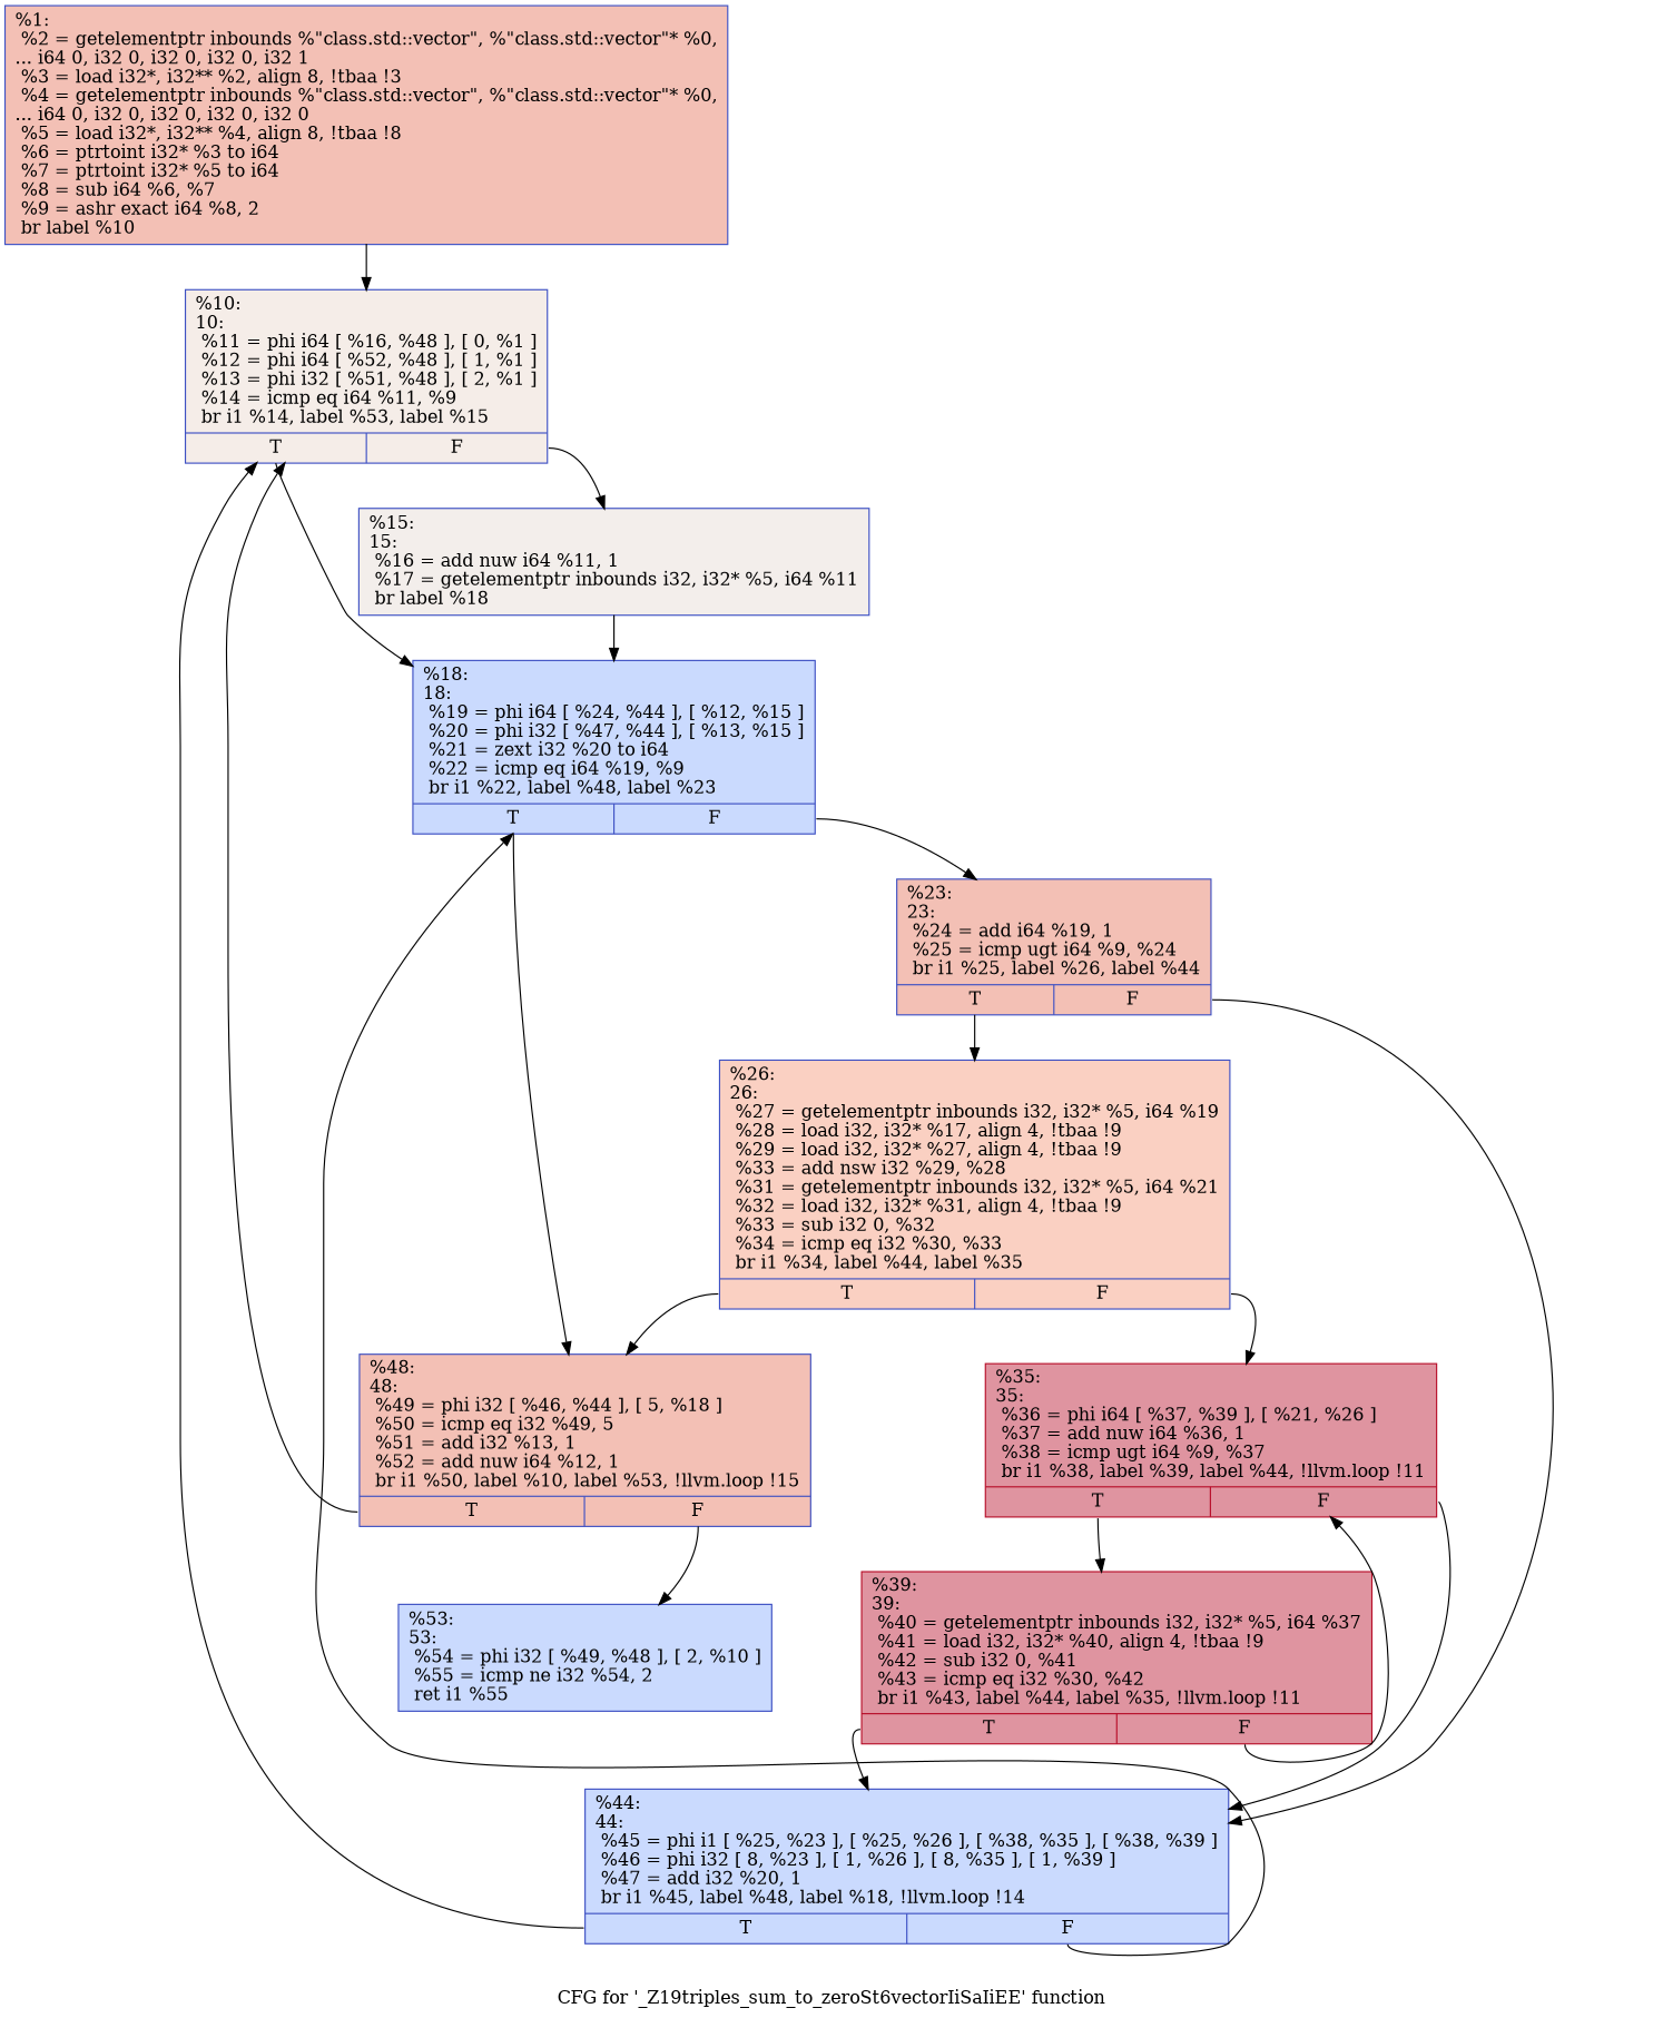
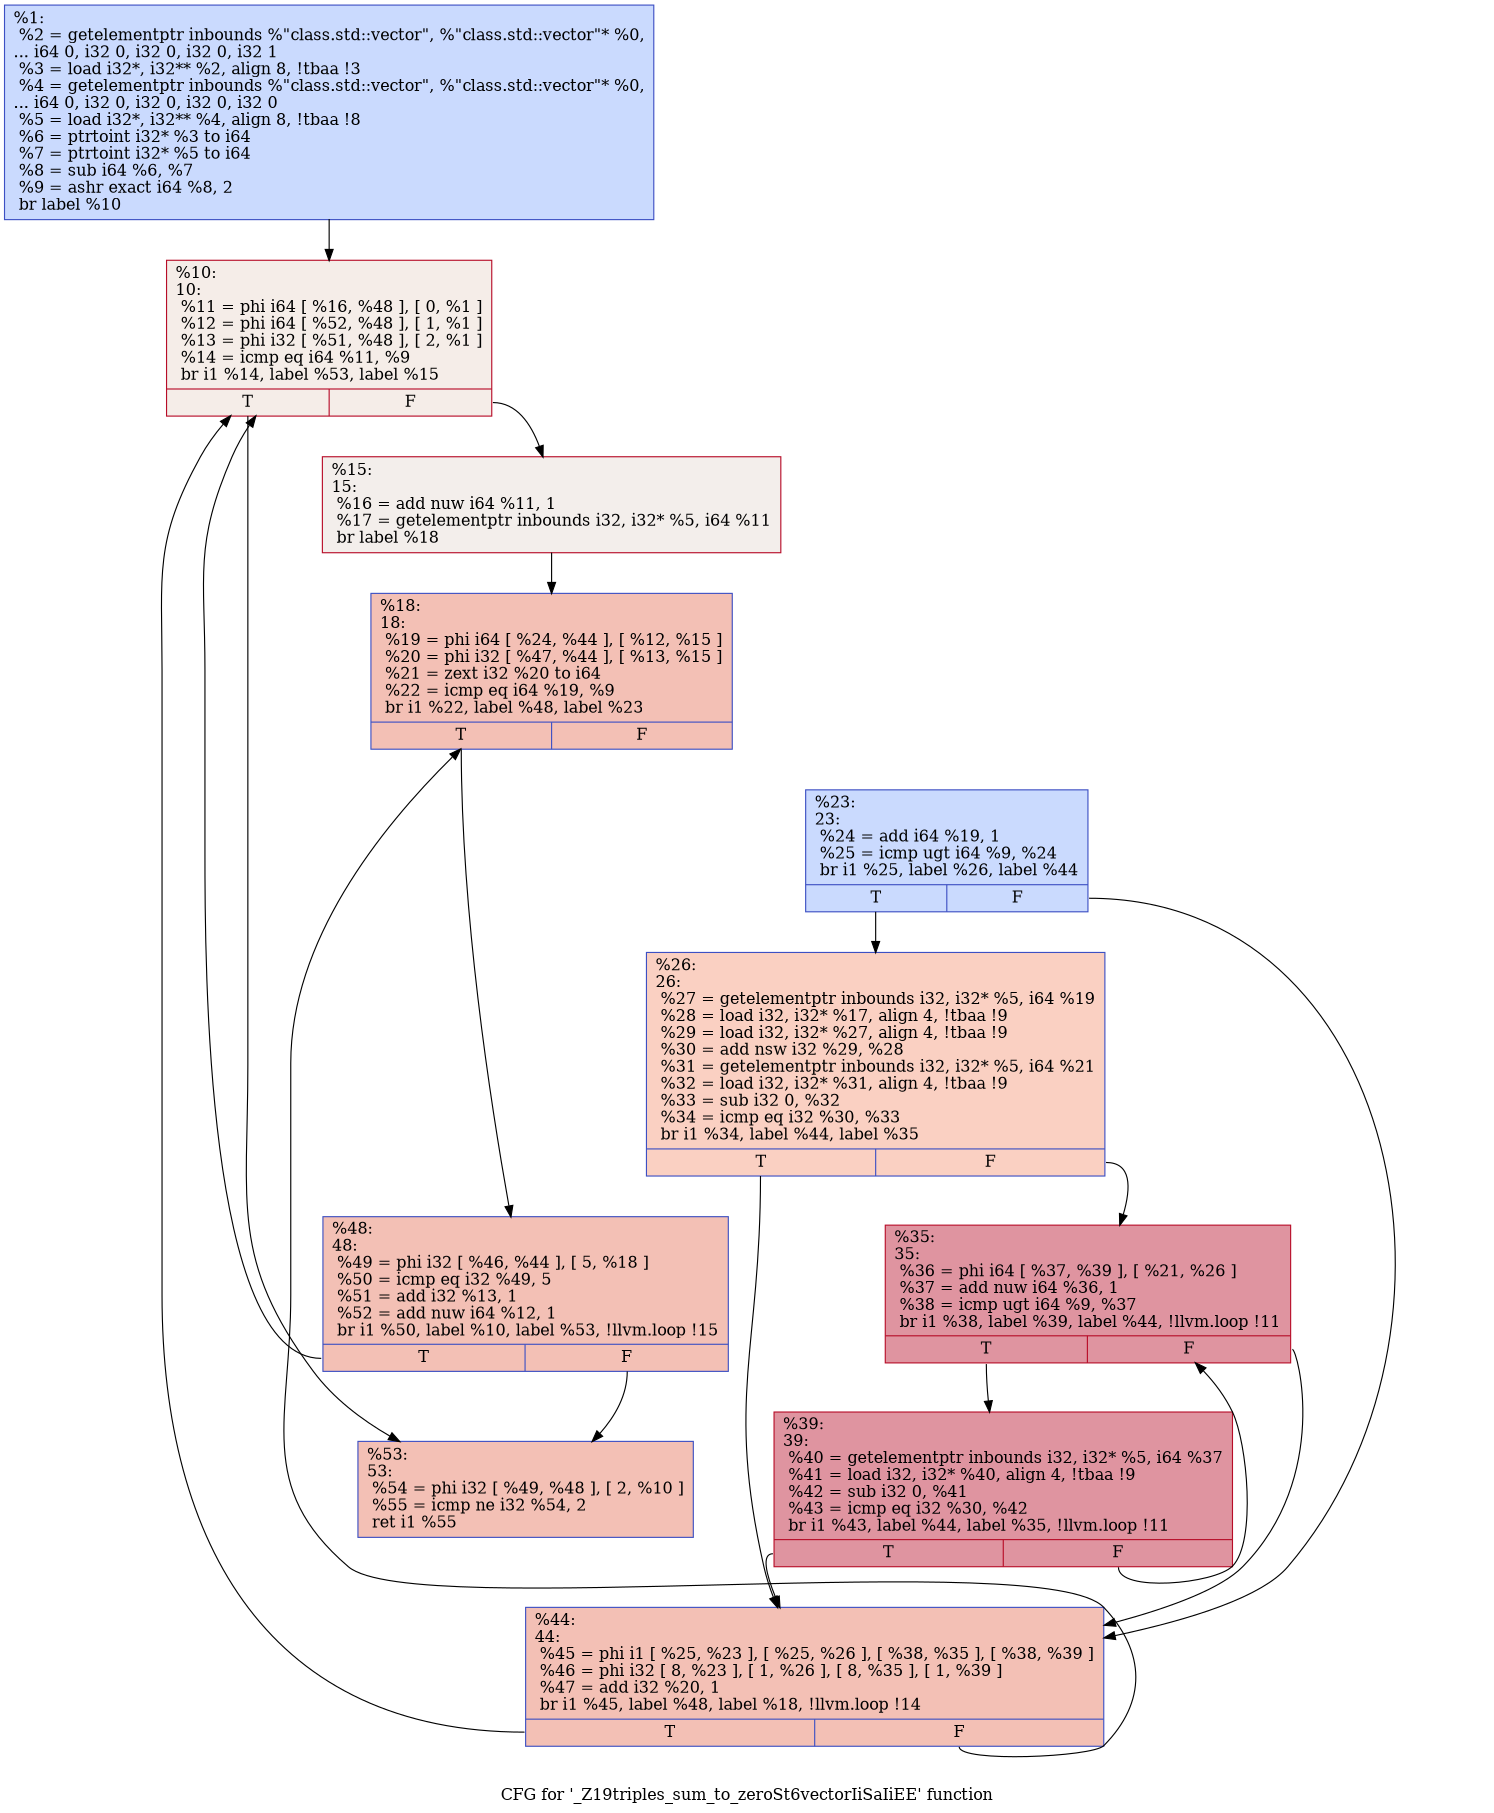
  digraph {
    label="CFG for '_Z19triples_sum_to_zeroSt6vectorIiSaIiEE' function"
    node [color="#3d50c3ff" fillcolor="#e5705870" shape=record style=filled]
    edge [tailport=s0]
-   n1 [label="{%1:\l  %2 = getelementptr inbounds %\"class.std::vector\", %\"class.std::vector\"* %0,\l... i64 0, i32 0, i32 0, i32 0, i32 1\l  %3 = load i32*, i32** %2, align 8, !tbaa !3\l  %4 = getelementptr inbounds %\"class.std::vector\", %\"class.std::vector\"* %0,\l... i64 0, i32 0, i32 0, i32 0, i32 0\l  %5 = load i32*, i32** %4, align 8, !tbaa !8\l  %6 = ptrtoint i32* %3 to i64\l  %7 = ptrtoint i32* %5 to i64\l  %8 = sub i64 %6, %7\l  %9 = ashr exact i64 %8, 2\l  br label %10\l}"]
-   n2 [fillcolor="#e8d6cc70" label="{%10:\l10:                                               \l  %11 = phi i64 [ %16, %48 ], [ 0, %1 ]\l  %12 = phi i64 [ %52, %48 ], [ 1, %1 ]\l  %13 = phi i32 [ %51, %48 ], [ 2, %1 ]\l  %14 = icmp eq i64 %11, %9\l  br i1 %14, label %53, label %15\l|{<s0>T|<s1>F}}"]
-   n3 [fillcolor="#88abfd70" label="{%53:\l53:                                               \l  %54 = phi i32 [ %49, %48 ], [ 2, %10 ]\l  %55 = icmp ne i32 %54, 2\l  ret i1 %55\l}"]
-   n4 [fillcolor="#e5d8d170" label="{%15:\l15:                                               \l  %16 = add nuw i64 %11, 1\l  %17 = getelementptr inbounds i32, i32* %5, i64 %11\l  br label %18\l}"]
-   n5 [fillcolor="#88abfd70" label="{%18:\l18:                                               \l  %19 = phi i64 [ %24, %44 ], [ %12, %15 ]\l  %20 = phi i32 [ %47, %44 ], [ %13, %15 ]\l  %21 = zext i32 %20 to i64\l  %22 = icmp eq i64 %19, %9\l  br i1 %22, label %48, label %23\l|{<s0>T|<s1>F}}"]
+   n1 [fillcolor="#88abfd70" label="{%1:\l  %2 = getelementptr inbounds %\"class.std::vector\", %\"class.std::vector\"* %0,\l... i64 0, i32 0, i32 0, i32 0, i32 1\l  %3 = load i32*, i32** %2, align 8, !tbaa !3\l  %4 = getelementptr inbounds %\"class.std::vector\", %\"class.std::vector\"* %0,\l... i64 0, i32 0, i32 0, i32 0, i32 0\l  %5 = load i32*, i32** %4, align 8, !tbaa !8\l  %6 = ptrtoint i32* %3 to i64\l  %7 = ptrtoint i32* %5 to i64\l  %8 = sub i64 %6, %7\l  %9 = ashr exact i64 %8, 2\l  br label %10\l}"]
+   n2 [color="#b70d28ff" fillcolor="#e8d6cc70" label="{%10:\l10:                                               \l  %11 = phi i64 [ %16, %48 ], [ 0, %1 ]\l  %12 = phi i64 [ %52, %48 ], [ 1, %1 ]\l  %13 = phi i32 [ %51, %48 ], [ 2, %1 ]\l  %14 = icmp eq i64 %11, %9\l  br i1 %14, label %53, label %15\l|{<s0>T|<s1>F}}"]
+   n3 [label="{%53:\l53:                                               \l  %54 = phi i32 [ %49, %48 ], [ 2, %10 ]\l  %55 = icmp ne i32 %54, 2\l  ret i1 %55\l}"]
+   n4 [color="#b70d28ff" fillcolor="#e5d8d170" label="{%15:\l15:                                               \l  %16 = add nuw i64 %11, 1\l  %17 = getelementptr inbounds i32, i32* %5, i64 %11\l  br label %18\l}"]
+   n5 [label="{%18:\l18:                                               \l  %19 = phi i64 [ %24, %44 ], [ %12, %15 ]\l  %20 = phi i32 [ %47, %44 ], [ %13, %15 ]\l  %21 = zext i32 %20 to i64\l  %22 = icmp eq i64 %19, %9\l  br i1 %22, label %48, label %23\l|{<s0>T|<s1>F}}"]
    n6 [label="{%48:\l48:                                               \l  %49 = phi i32 [ %46, %44 ], [ 5, %18 ]\l  %50 = icmp eq i32 %49, 5\l  %51 = add i32 %13, 1\l  %52 = add nuw i64 %12, 1\l  br i1 %50, label %10, label %53, !llvm.loop !15\l|{<s0>T|<s1>F}}"]
-   n7 [label="{%23:\l23:                                               \l  %24 = add i64 %19, 1\l  %25 = icmp ugt i64 %9, %24\l  br i1 %25, label %26, label %44\l|{<s0>T|<s1>F}}"]
-   n8 [fillcolor="#f3947570" label="{%26:\l26:                                               \l  %27 = getelementptr inbounds i32, i32* %5, i64 %19\l  %28 = load i32, i32* %17, align 4, !tbaa !9\l  %29 = load i32, i32* %27, align 4, !tbaa !9\l  %33 = add nsw i32 %29, %28\l  %31 = getelementptr inbounds i32, i32* %5, i64 %21\l  %32 = load i32, i32* %31, align 4, !tbaa !9\l  %33 = sub i32 0, %32\l  %34 = icmp eq i32 %30, %33\l  br i1 %34, label %44, label %35\l|{<s0>T|<s1>F}}"]
-   n9 [fillcolor="#88abfd70" label="{%44:\l44:                                               \l  %45 = phi i1 [ %25, %23 ], [ %25, %26 ], [ %38, %35 ], [ %38, %39 ]\l  %46 = phi i32 [ 8, %23 ], [ 1, %26 ], [ 8, %35 ], [ 1, %39 ]\l  %47 = add i32 %20, 1\l  br i1 %45, label %48, label %18, !llvm.loop !14\l|{<s0>T|<s1>F}}"]
+   n7 [fillcolor="#88abfd70" label="{%23:\l23:                                               \l  %24 = add i64 %19, 1\l  %25 = icmp ugt i64 %9, %24\l  br i1 %25, label %26, label %44\l|{<s0>T|<s1>F}}"]
+   n8 [fillcolor="#f3947570" label="{%26:\l26:                                               \l  %27 = getelementptr inbounds i32, i32* %5, i64 %19\l  %28 = load i32, i32* %17, align 4, !tbaa !9\l  %29 = load i32, i32* %27, align 4, !tbaa !9\l  %30 = add nsw i32 %29, %28\l  %31 = getelementptr inbounds i32, i32* %5, i64 %21\l  %32 = load i32, i32* %31, align 4, !tbaa !9\l  %33 = sub i32 0, %32\l  %34 = icmp eq i32 %30, %33\l  br i1 %34, label %44, label %35\l|{<s0>T|<s1>F}}"]
+   n9 [label="{%44:\l44:                                               \l  %45 = phi i1 [ %25, %23 ], [ %25, %26 ], [ %38, %35 ], [ %38, %39 ]\l  %46 = phi i32 [ 8, %23 ], [ 1, %26 ], [ 8, %35 ], [ 1, %39 ]\l  %47 = add i32 %20, 1\l  br i1 %45, label %48, label %18, !llvm.loop !14\l|{<s0>T|<s1>F}}"]
    n10 [color="#b70d28ff" fillcolor="#b70d2870" label="{%35:\l35:                                               \l  %36 = phi i64 [ %37, %39 ], [ %21, %26 ]\l  %37 = add nuw i64 %36, 1\l  %38 = icmp ugt i64 %9, %37\l  br i1 %38, label %39, label %44, !llvm.loop !11\l|{<s0>T|<s1>F}}"]
    n11 [color="#b70d28ff" fillcolor="#b70d2870" label="{%39:\l39:                                               \l  %40 = getelementptr inbounds i32, i32* %5, i64 %37\l  %41 = load i32, i32* %40, align 4, !tbaa !9\l  %42 = sub i32 0, %41\l  %43 = icmp eq i32 %30, %42\l  br i1 %43, label %44, label %35, !llvm.loop !11\l|{<s0>T|<s1>F}}"]
    n1 -> n2
-   n2 -> n5
+   n2 -> n3
    n2 -> n4 [tailport=s1]
    n4 -> n5
    n5 -> n6
-   n5 -> n7 [tailport=s1]
    n6 -> n2
    n6 -> n3 [tailport=s1]
    n7 -> n8
    n7 -> n9 [tailport=s1]
-   n8 -> n6
+   n8 -> n9
    n8 -> n10 [tailport=s1]
    n9 -> n2
    n9 -> n5 [tailport=s1]
    n10 -> n9 [tailport=s1]
    n10 -> n11
    n11 -> n9
    n11 -> n10 [tailport=s1]
  }
